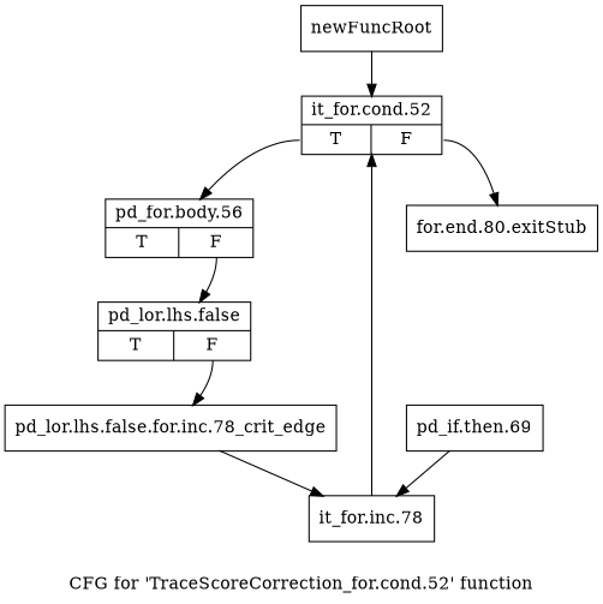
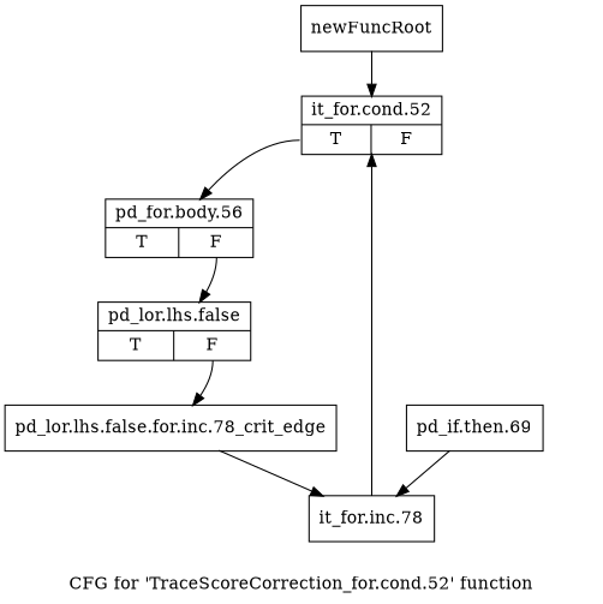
  digraph {
    label="CFG for 'TraceScoreCorrection_for.cond.52' function"
    node [shape=record]
    n1 [label="{newFuncRoot}"]
    n2 [label="{it_for.cond.52|{<s0>T|<s1>F}}"]
-   n3 [label="{for.end.80.exitStub}"]
    n4 [label="{pd_for.body.56|{<s0>T|<s1>F}}"]
    n5 [label="{pd_lor.lhs.false|{<s0>T|<s1>F}}"]
    n6 [label="{pd_lor.lhs.false.for.inc.78_crit_edge}"]
    n7 [label="{pd_if.then.69}"]
    n8 [label="{it_for.inc.78}"]
    n1 -> n2
-   n2 -> n3 [tailport=s1]
    n2 -> n4 [tailport=s0]
    n4 -> n5 [tailport=s1]
    n5 -> n6 [tailport=s1]
    n6 -> n8
    n7 -> n8
    n8 -> n2
  }
